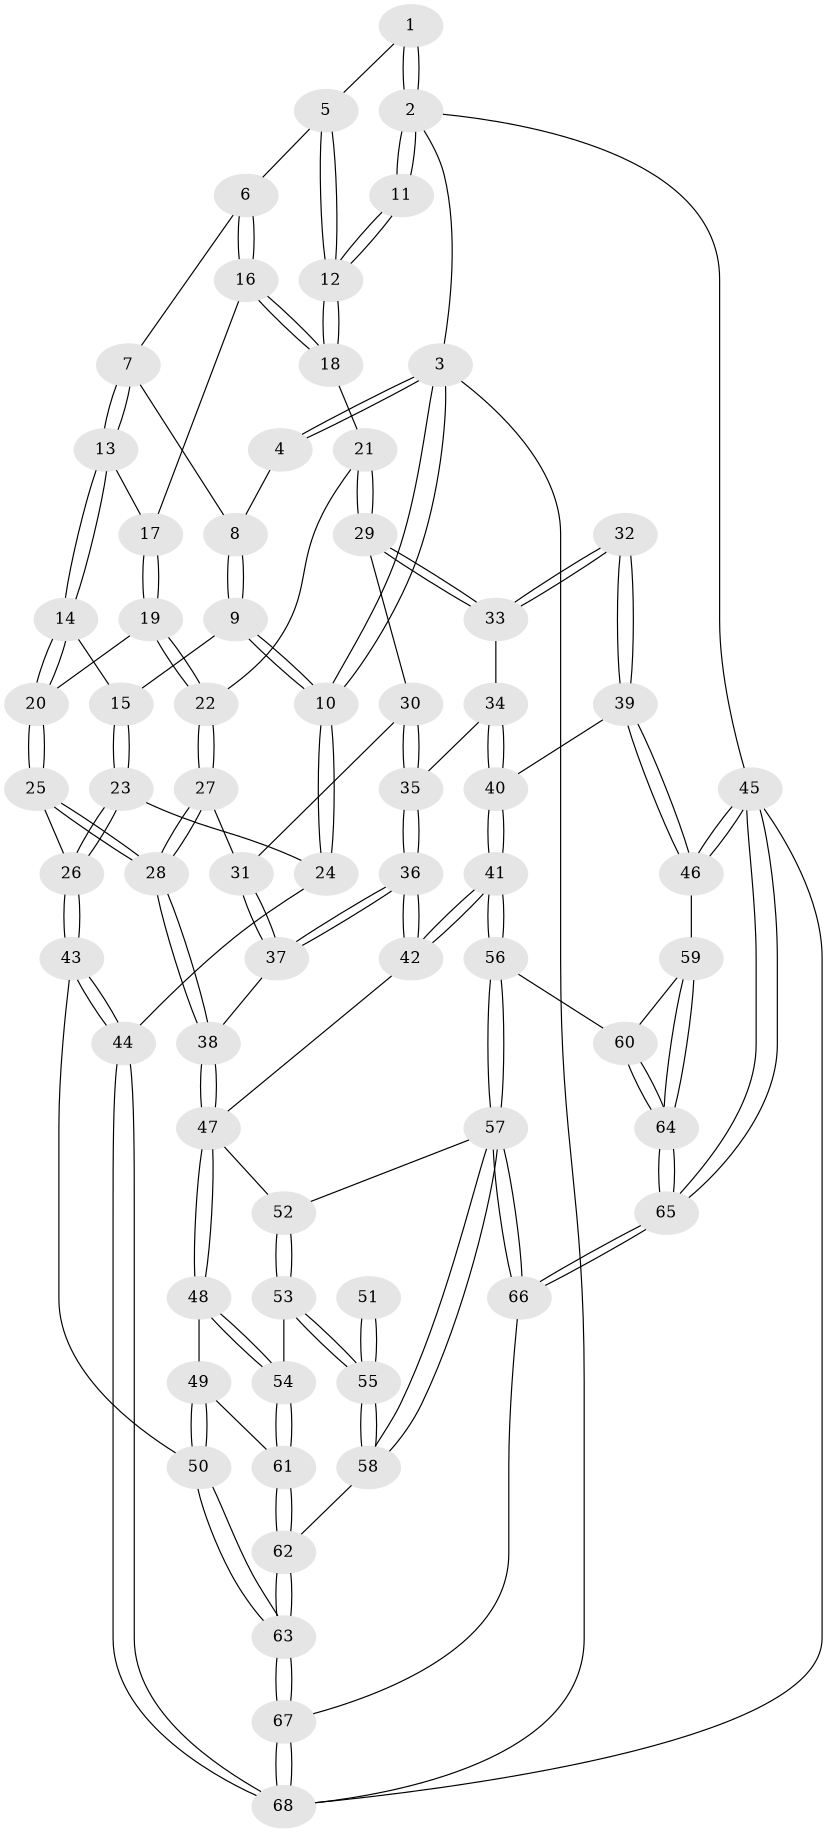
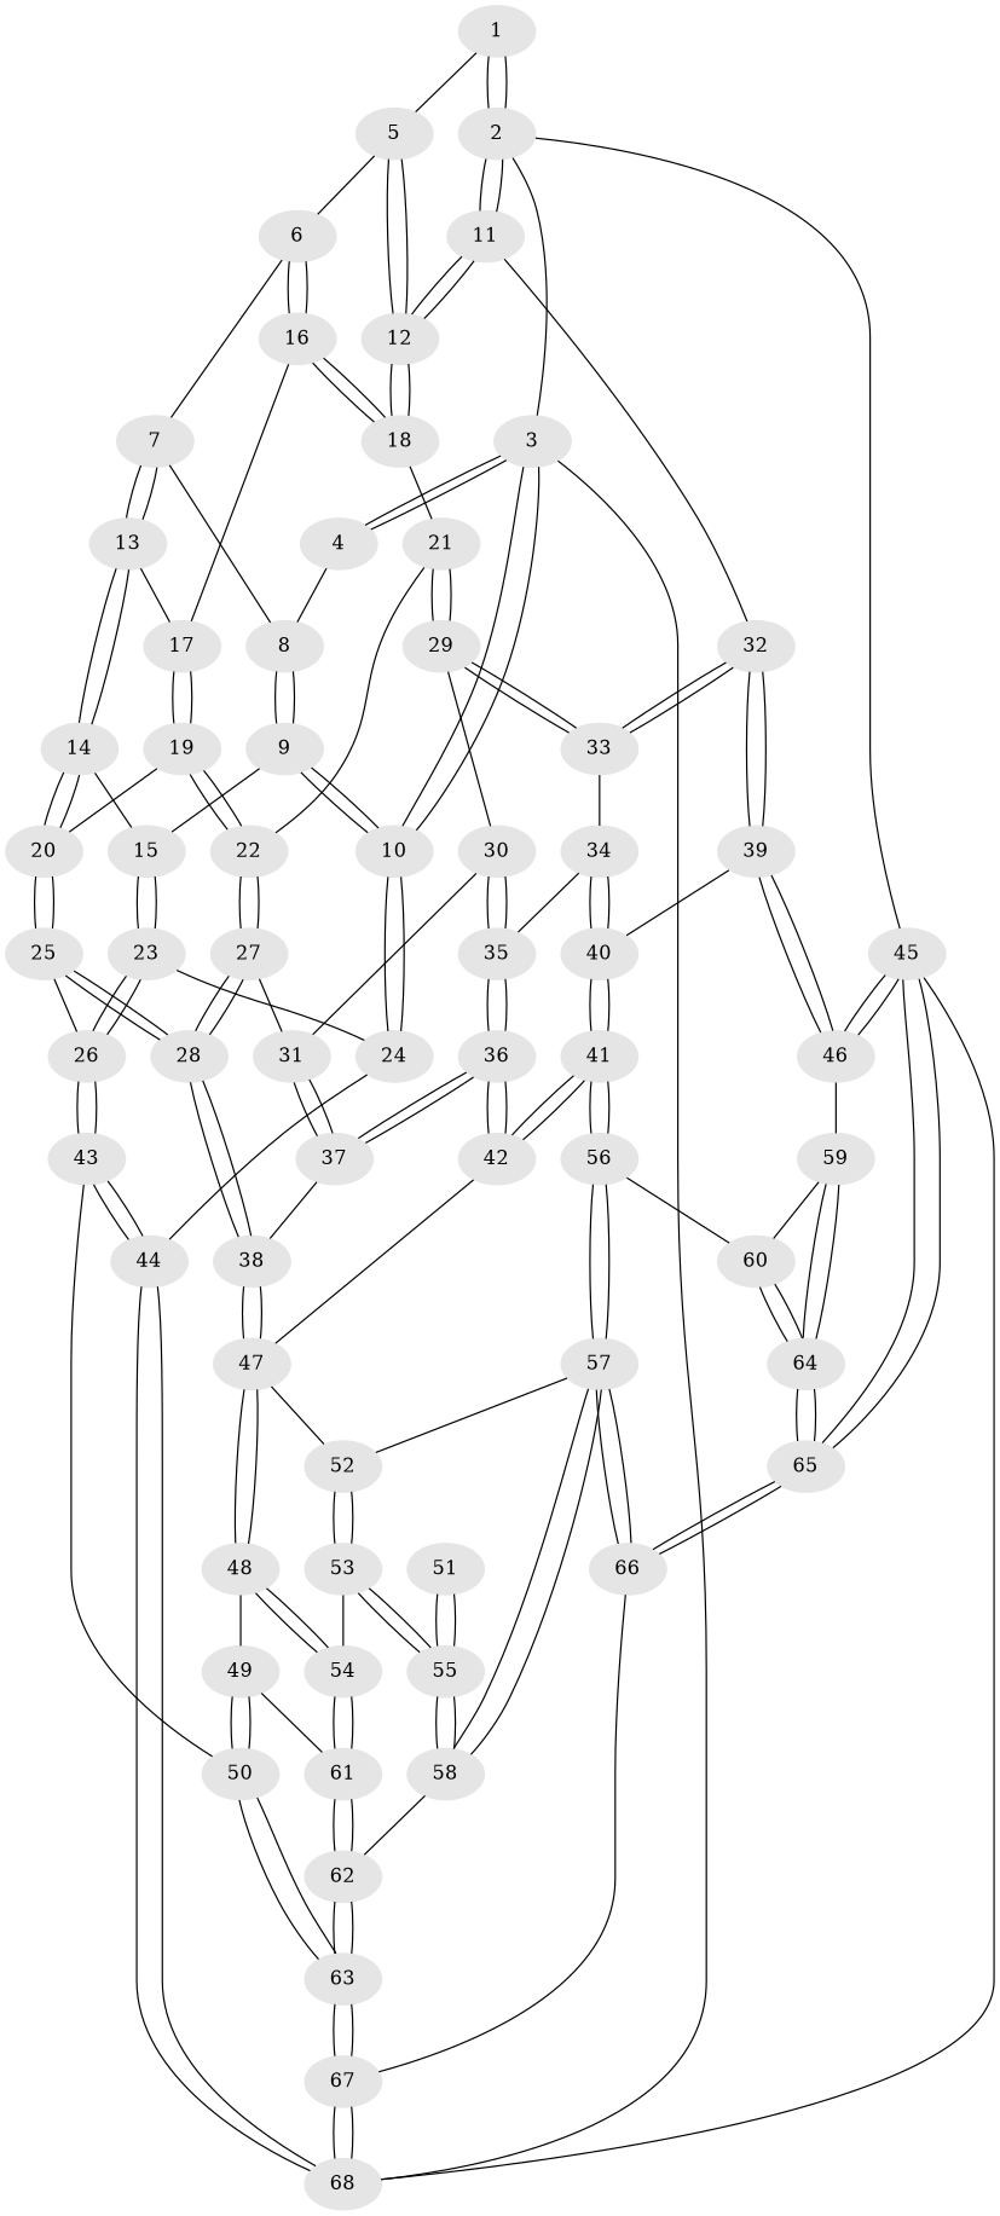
  graph {
    node [color=gray90 style=filled]
    1
    2
    5
    3
    11
    45
    6
    12
    4
    10
    68
    32
    46
    65
    8
    24
    9
    7
    16
    18
    13
    17
    14
    15
    23
    44
    33
    39
    21
    20
    19
    25
    26
    22
    29
    27
    28
    30
    31
    43
    38
    50
    37
    47
    35
    34
    36
    40
    41
    42
    48
    52
    59
    56
    57
    60
    51
    55
    63
    66
    64
    49
    54
    53
    61
    62
    67
    58
    1 -- 2
    1 -- 2
    1 -- 5
    2 -- 3
    2 -- 11
    2 -- 11
    2 -- 45
    5 -- 6
    5 -- 12
    5 -- 12
    3 -- 4
    3 -- 4
    3 -- 10
    3 -- 10
    3 -- 68
    11 -- 12
    11 -- 12
+   11 -- 32
    45 -- 68
    45 -- 46
    45 -- 46
    45 -- 65
    45 -- 65
    6 -- 7
    6 -- 16
    6 -- 16
    12 -- 18
    12 -- 18
    4 -- 8
    10 -- 24
    10 -- 24
    32 -- 33
    32 -- 33
    32 -- 39
    32 -- 39
    46 -- 59
    65 -- 66
    65 -- 66
    8 -- 9
    8 -- 9
    24 -- 44
    9 -- 10
    9 -- 10
    9 -- 15
    7 -- 8
    7 -- 13
    7 -- 13
    16 -- 18
    16 -- 18
    16 -- 17
    18 -- 21
    13 -- 17
    13 -- 14
    13 -- 14
    17 -- 19
    17 -- 19
    14 -- 15
    14 -- 20
    14 -- 20
    15 -- 23
    15 -- 23
    23 -- 24
    23 -- 26
    23 -- 26
    44 -- 68
    44 -- 68
    33 -- 34
    39 -- 46
    39 -- 46
    39 -- 40
    21 -- 22
    21 -- 29
    21 -- 29
    20 -- 25
    20 -- 25
    19 -- 20
    19 -- 22
    19 -- 22
    25 -- 26
    25 -- 28
    25 -- 28
    26 -- 43
    26 -- 43
    22 -- 27
    22 -- 27
    29 -- 33
    29 -- 33
    29 -- 30
    27 -- 28
    27 -- 28
    27 -- 31
    28 -- 38
    28 -- 38
    30 -- 31
    30 -- 35
    30 -- 35
    31 -- 37
    31 -- 37
    43 -- 44
    43 -- 44
    43 -- 50
    38 -- 47
    38 -- 47
    50 -- 63
    50 -- 63
    37 -- 38
    47 -- 48
    47 -- 48
    47 -- 52
    35 -- 36
    35 -- 36
    34 -- 35
    34 -- 40
    34 -- 40
    36 -- 37
    36 -- 37
    36 -- 42
    36 -- 42
    40 -- 41
    40 -- 41
    41 -- 42
    41 -- 42
    41 -- 56
    41 -- 56
    42 -- 47
    48 -- 49
    48 -- 54
    48 -- 54
    52 -- 53
    52 -- 53
    59 -- 60
    59 -- 64
    59 -- 64
    56 -- 57
    56 -- 57
    56 -- 60
    57 -- 52
    57 -- 66
    57 -- 66
    57 -- 58
    57 -- 58
    60 -- 64
    60 -- 64
    51 -- 55
    51 -- 55
    55 -- 58
    55 -- 58
    63 -- 67
    63 -- 67
    66 -- 67
    64 -- 65
    64 -- 65
    49 -- 50
    49 -- 50
    49 -- 61
    54 -- 61
    54 -- 61
    53 -- 55
    53 -- 55
    53 -- 54
    61 -- 62
    61 -- 62
    62 -- 63
    62 -- 63
    67 -- 68
    67 -- 68
    58 -- 62
  }
